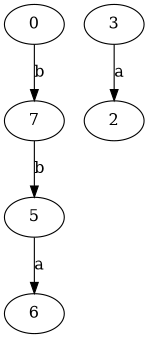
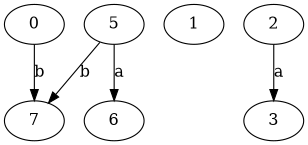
  strict digraph {
    0
    7
    5
    6
+   1
    2
    3
    0 -> 7 [label=b]
-   7 -> 5 [label=b]
+   5 -> 7 [label=b]
    5 -> 6 [label=a]
-   3 -> 2 [label=a]
+   2 -> 3 [label=a]
  }
